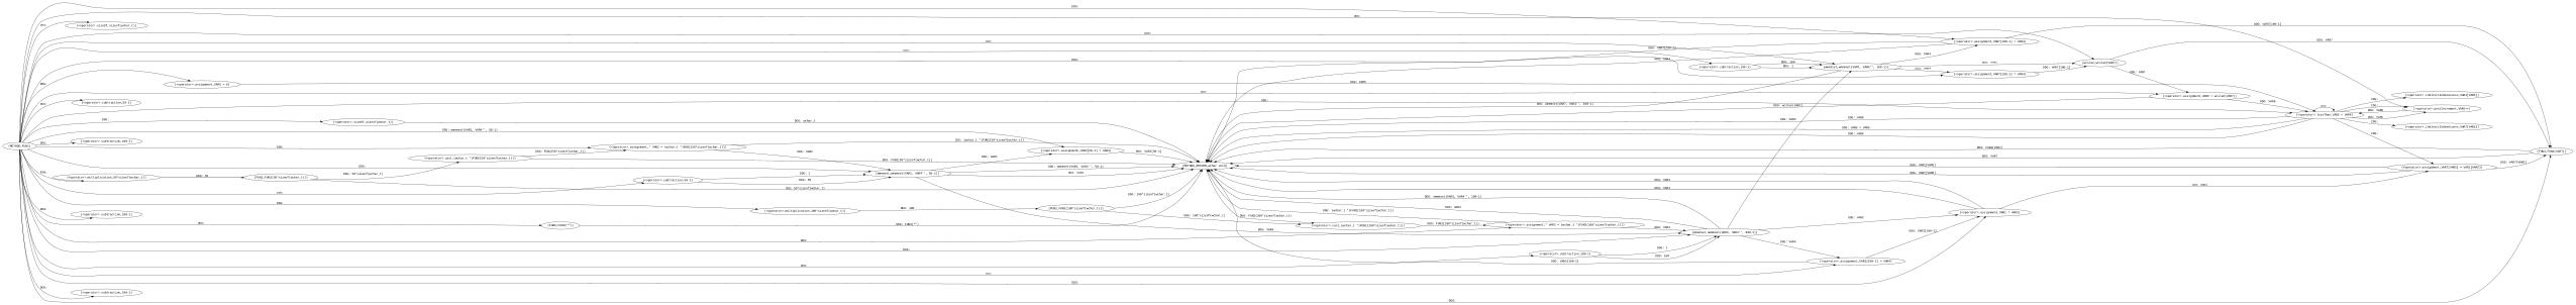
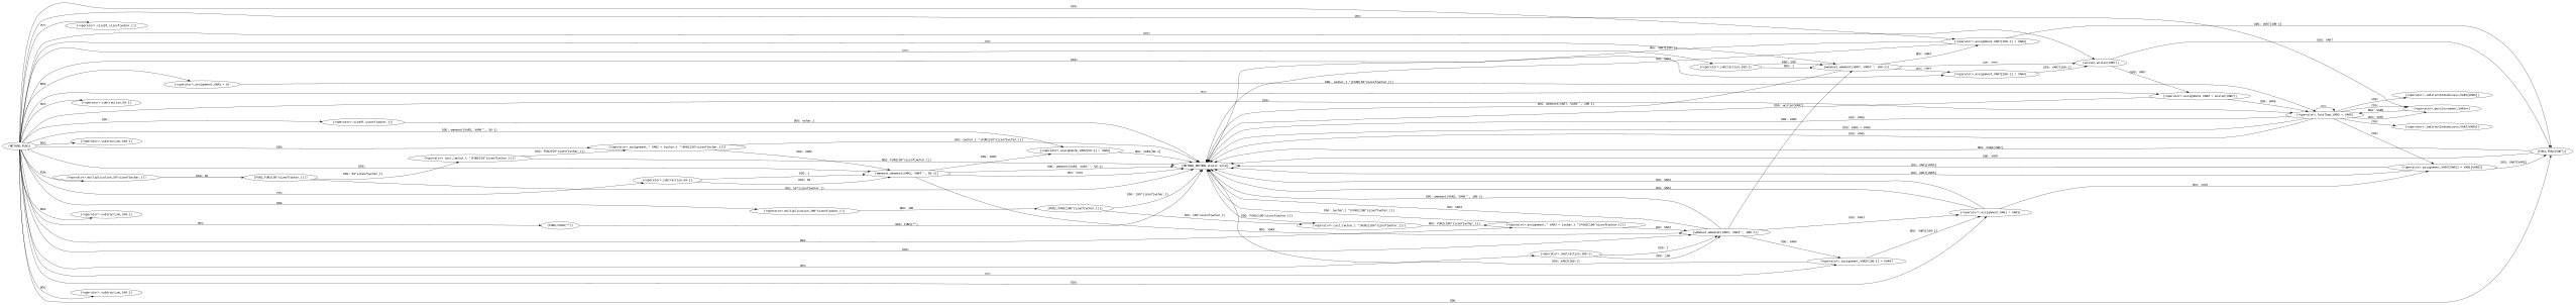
  digraph {
    fontname="Liberation Mono"
    rankdir=LR
    node [fontname="Liberation Mono"]
    edge [fontname="Liberation Mono"]
    n1 [label="(METHOD,FUN1)"]
    n2 [label="(<operator>.assignment,* VAR2 = (wchar_t *)FUN2(50*sizeof(wchar_t)))"]
    n3 [label="(<operator>.multiplication,50*sizeof(wchar_t))"]
    n4 [label="(<operator>.sizeOf,sizeof(wchar_t))"]
    n5 [label="(<operator>.assignment,* VAR3 = (wchar_t *)FUN2(100*sizeof(wchar_t)))"]
    n6 [label="(<operator>.multiplication,100*sizeof(wchar_t))"]
    n7 [label="(<operator>.sizeOf,sizeof(wchar_t))"]
    n8 [label="(wmemset,wmemset(VAR2, VAR4'', 50-1))"]
    n9 [label="(<operator>.subtraction,50-1)"]
    n10 [label="(<operator>.assignment,VAR2[50-1] = VAR4)"]
    n11 [label="(<operator>.subtraction,50-1)"]
    n12 [label="(wmemset,wmemset(VAR3, VAR4'', 900-1))"]
    n13 [label="(<operator>.subtraction,100-1)"]
    n14 [label="(<operator>.assignment,VAR3[100-1] = VAR4)"]
    n15 [label="(<operator>.subtraction,100-1)"]
    n16 [label="(FUN3,FUN3(\"\"))"]
    n17 [label="(<operator>.assignment,VAR1 = VAR3)"]
    n18 [label="(wmemset,wmemset(VAR7, VAR4'', 100-1))"]
    n19 [label="(<operator>.subtraction,100-1)"]
    n20 [label="(<operator>.assignment,VAR7[100-1] = VAR4)"]
    n21 [label="(<operator>.subtraction,100-1)"]
    n22 [label="(<operator>.assignment,VAR6 = wcslen(VAR7))"]
    n23 [label="(wcslen,wcslen(VAR7))"]
    n24 [label="(<operator>.assignment,VAR5 = 0)"]
    n25 [label="(<operator>.lessThan,VAR5 < VAR6)"]
    n26 [label="(<operator>.postIncrement,VAR5++)"]
    n27 [label="(<operator>.assignment,VAR7[100-1] = VAR4)"]
    n28 [label="(<operator>.subtraction,100-1)"]
    n29 [label="(FUN4,FUN4(VAR7))"]
-   n30 [label="(METHOD_RETURN,wchar void)"]
+   n30 [label="(METHOD_RETURN,static void)"]
    n31 [label="(FUN2,FUN2(50*sizeof(wchar_t)))"]
    n32 [label="(FUN2,FUN2(100*sizeof(wchar_t)))"]
    n33 [label="(<operator>.assignment,VAR7[VAR5] = VAR1[VAR5])"]
    n34 [label="(<operator>.indirectIndexAccess,VAR7[VAR5])"]
    n35 [label="(<operator>.indirectIndexAccess,VAR1[VAR5])"]
    n36 [label="(<operator>.cast,(wchar_t *)FUN2(100*sizeof(wchar_t)))"]
    n37 [label="(<operator>.cast,(wchar_t *)FUN2(50*sizeof(wchar_t)))"]
    n1 -> n2 [label="DDG: "]
    n1 -> n3 [label="FUN: "]
    n1 -> n4 [label="DDG: "]
    n1 -> n5 [label="DDG: "]
    n1 -> n6 [label="DDG: "]
    n1 -> n7 [label="DDG: "]
    n1 -> n8 [label="DDG: "]
    n1 -> n9 [label="DDG: "]
    n1 -> n10 [label="DDG: wmemset(VAR2, VAR4'', 50-1)"]
    n1 -> n11 [label="DDG: "]
    n1 -> n12 [label="DDG: "]
    n1 -> n13 [label="DDG: "]
    n1 -> n14 [label="DDG: "]
    n1 -> n15 [label="DDG: "]
    n1 -> n16 [label="DDG: "]
    n1 -> n17 [label="DDG: "]
    n1 -> n18 [label="DDG: "]
    n1 -> n19 [label="DDG: "]
    n1 -> n20 [label="DDG: "]
    n1 -> n21 [label="DDG: "]
    n1 -> n22 [label="DDG: "]
    n1 -> n23 [label="DDG: "]
    n1 -> n24 [label="DDG: "]
    n1 -> n25 [label="DDG: "]
    n1 -> n26 [label="DDG: "]
    n1 -> n27 [label="DDG: "]
    n1 -> n28 [label="DDG: "]
    n1 -> n29 [label="DDG: "]
    n2 -> n8 [label="DDG: VAR2"]
    n2 -> n30 [label="DDG: (wchar_t *)FUN2(50*sizeof(wchar_t))"]
    n3 -> n31 [label="DDG: 50"]
    n5 -> n12 [label="DDG: VAR3"]
    n5 -> n30 [label="DDG: (wchar_t *)FUN2(100*sizeof(wchar_t))"]
    n6 -> n32 [label="DDG: 100"]
    n7 -> n30 [label="DDG: wchar_t"]
    n8 -> n10 [label="DDG: VAR4"]
    n8 -> n12 [label="DDG: VAR4"]
    n8 -> n30 [label="DDG: wmemset(VAR2, VAR4'', 50-1)"]
    n8 -> n30 [label="DDG: VAR2"]
    n9 -> n8 [label="DDG: 50"]
    n9 -> n8 [label="DDG: 1"]
    n10 -> n30 [label="DDG: VAR2[50-1]"]
    n12 -> n14 [label="DDG: VAR4"]
    n12 -> n17 [label="DDG: VAR3"]
    n12 -> n18 [label="DDG: VAR4"]
    n12 -> n30 [label="DDG: wmemset(VAR3, VAR4'', 100-1)"]
    n12 -> n30 [label="DDG: VAR3"]
    n13 -> n12 [label="DDG: 100"]
    n13 -> n12 [label="DDG: 1"]
    n14 -> n17 [label="DDG: VAR3[100-1]"]
    n14 -> n30 [label="DDG: VAR3[100-1]"]
    n16 -> n30 [label="DDG: FUN3(\"\")"]
    n17 -> n30 [label="DDG: VAR3"]
    n17 -> n30 [label="DDG: VAR1"]
    n17 -> n33 [label="DDG: VAR2"]
    n18 -> n20 [label="DDG: VAR4"]
    n18 -> n23 [label="DDG: VAR7"]
    n18 -> n27 [label="DDG: VAR4"]
    n18 -> n30 [label="DDG: wmemset(VAR7, VAR4'', 100-1)"]
    n19 -> n18 [label="DDG: 100"]
    n19 -> n18 [label="DDG: 1"]
    n20 -> n23 [label="DDG: VAR7[100-1]"]
    n22 -> n25 [label="DDG: VAR6"]
    n22 -> n30 [label="DDG: wcslen(VAR7)"]
    n23 -> n22 [label="DDG: VAR7"]
    n23 -> n29 [label="DDG: VAR7"]
-   n24 -> n25 [label="DDG: VAR5"]
+   n24 -> n25 [label="DDG: (wchar_t *)FUN2(50*sizeof(wchar_t))"]
    n25 -> n25 [label="CDG: "]
    n25 -> n26 [label="DDG: VAR5"]
    n25 -> n26 [label="CDG: "]
    n25 -> n30 [label="DDG: VAR6"]
    n25 -> n30 [label="DDG: VAR5 < VAR6"]
    n25 -> n30 [label="DDG: VAR5"]
    n25 -> n33 [label="CDG: "]
    n25 -> n34 [label="CDG: "]
    n25 -> n35 [label="CDG: "]
    n26 -> n25 [label="DDG: VAR5"]
    n27 -> n29 [label="DDG: VAR7[100-1]"]
    n27 -> n30 [label="DDG: VAR7[100-1]"]
    n27 -> n30 [label="DDG: VAR4"]
    n29 -> n30 [label="DDG: FUN4(VAR7)"]
    n29 -> n30 [label="DDG: VAR7"]
    n30 -> n36 [label="DDG: FUN2(100*sizeof(wchar_t))"]
    n31 -> n30 [label="DDG: 50*sizeof(wchar_t)"]
    n31 -> n37 [label="DDG: 50*sizeof(wchar_t)"]
    n32 -> n30 [label="DDG: 100*sizeof(wchar_t)"]
    n32 -> n36 [label="DDG: 100*sizeof(wchar_t)"]
    n33 -> n29 [label="DDG: VAR7[VAR5]"]
    n33 -> n30 [label="DDG: VAR7[VAR5]"]
    n33 -> n30 [label="DDG: VAR1[VAR5]"]
    n36 -> n5 [label="DDG: FUN2(100*sizeof(wchar_t))"]
    n37 -> n2 [label="DDG: FUN2(50*sizeof(wchar_t))"]
    n37 -> n30 [label="DDG: FUN2(50*sizeof(wchar_t))"]
  }
